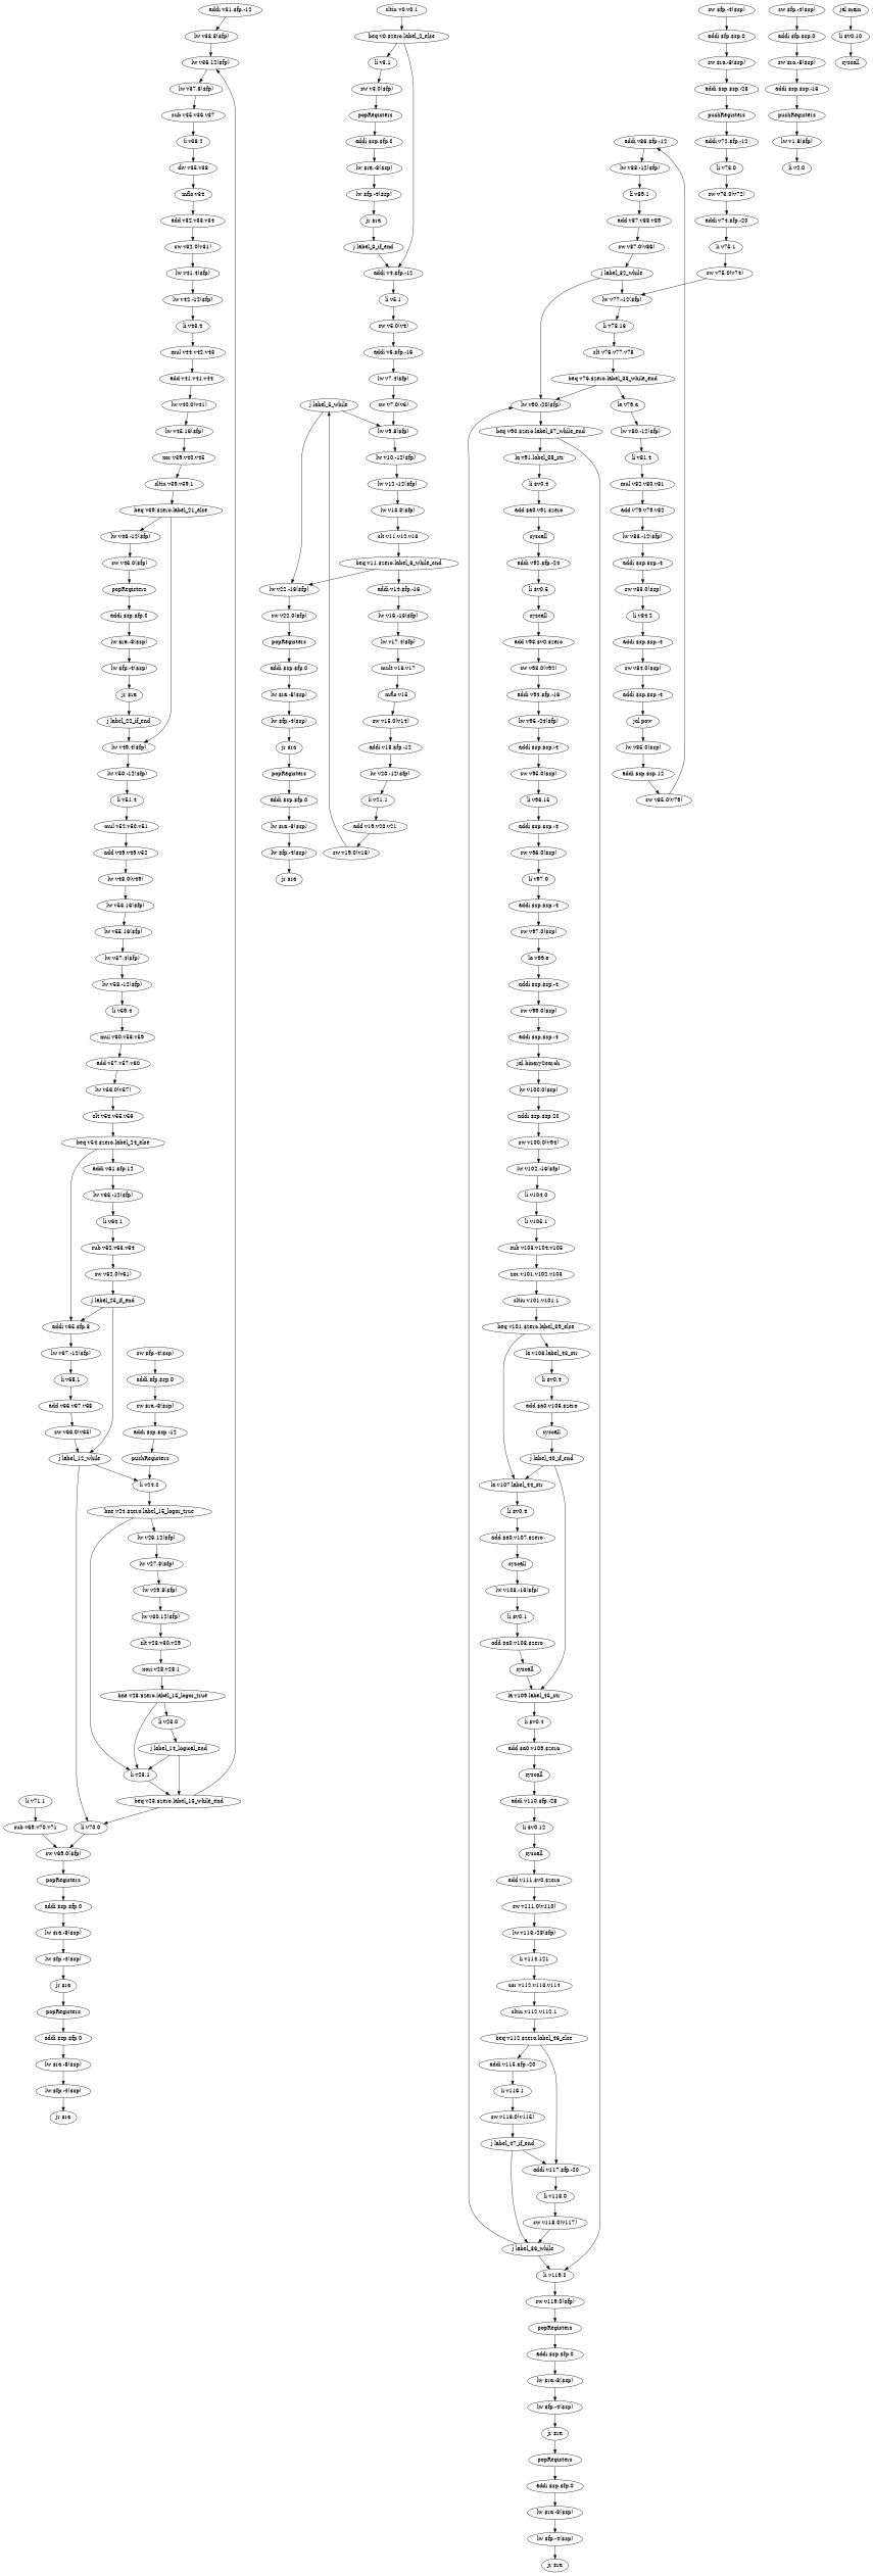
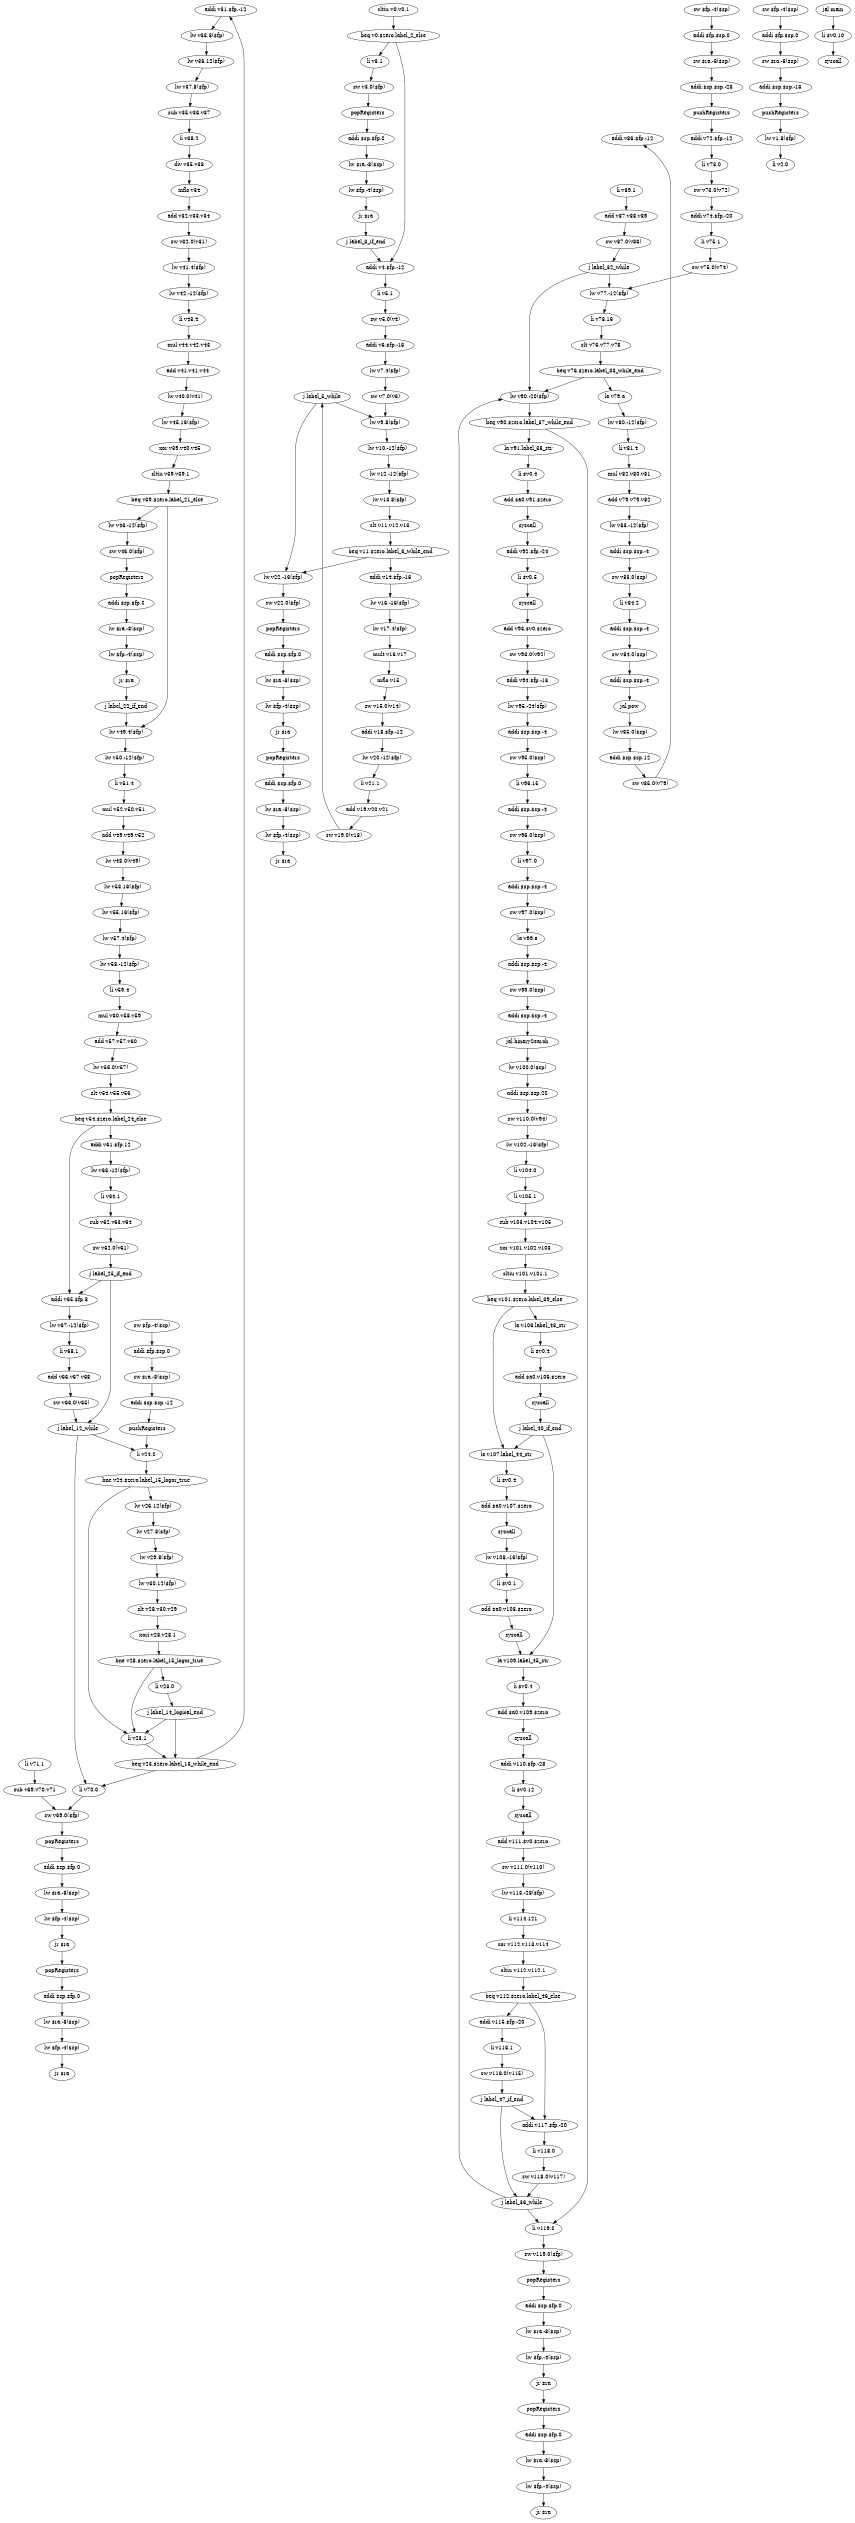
  digraph {
    n1 [label="addi v31,$fp,-12"]
    n2 [label="lw v33,8($fp)"]
    n3 [label="lw v36,12($fp)"]
    n4 [label="jr $ra"]
    n5 [label=popRegisters]
    n6 [label="addi $sp,$fp,0"]
    n7 [label="lw v22,-16($fp)"]
    n8 [label="sw v22,0($fp)"]
    n9 [label=popRegisters]
    n10 [label="addi v6,$fp,-16"]
    n11 [label="lw v7,4($fp)"]
    n12 [label="sw v7,0(v6)"]
    n13 [label="bne v28,$zero,label_15_logor_true"]
    n14 [label="li v23,1"]
    n15 [label="li v23,0"]
    n16 [label="beq v23,$zero,label_13_while_end"]
    n17 [label="j label_14_logical_end"]
    n18 [label="bne v24,$zero,label_15_logor_true"]
    n19 [label="lw v26,12($fp)"]
    n20 [label="lw v27,8($fp)"]
    n21 [label="add v57,v57,v60"]
    n22 [label="lw v56,0(v57)"]
    n23 [label="slt v54,v55,v56"]
    n24 [label="addi v86,$fp,-12"]
-   n25 [label="lw v88,-12($fp)"]
    n26 [label="li v89,1"]
    n27 [label="lw $fp,-4($sp)"]
    n28 [label="jr $ra"]
    n29 [label="add $a0,v107,$zero"]
    n30 [label=syscall]
    n31 [label="lw v108,-16($fp)"]
    n32 [label="sw v93,0(v92)"]
    n33 [label="addi v94,$fp,-16"]
    n34 [label="lw v95,-24($fp)"]
    n35 [label="lw v77,-12($fp)"]
    n36 [label="li v78,16"]
    n37 [label="slt v76,v77,v78"]
    n38 [label="sw v87,0(v86)"]
    n39 [label="j label_32_while"]
    n40 [label="lw v90,-20($fp)"]
    n41 [label="lw v42,-12($fp)"]
    n42 [label="li v43,4"]
    n43 [label="mul v44,v42,v43"]
    n44 [label=popRegisters]
    n45 [label="addi $sp,$fp,0"]
    n46 [label="lw $ra,-8($sp)"]
    n47 [label="beq v101,$zero,label_39_else"]
    n48 [label="la v107,label_44_str"]
    n49 [label="la v106,label_43_str"]
    n50 [label="li $v0,4"]
    n51 [label="li $v0,4"]
    n52 [label="jr $ra"]
    n53 [label="j label_22_if_end"]
    n54 [label="lw v49,4($fp)"]
    n55 [label="add $a0,v108,$zero"]
    n56 [label=syscall]
    n57 [label="la v109,label_45_str"]
    n58 [label="li v71,1"]
    n59 [label="sub v69,v70,v71"]
    n60 [label="sw v69,0($fp)"]
    n61 [label="add $a0,v106,$zero"]
    n62 [label=syscall]
    n63 [label="add v93,$v0,$zero"]
    n64 [label="lw $fp,-4($sp)"]
    n65 [label="jr $ra"]
    n66 [label="j label_3_if_end"]
    n67 [label="lw v29,8($fp)"]
    n68 [label="lw v30,12($fp)"]
    n69 [label="sw $fp,-4($sp)"]
    n70 [label="addi $fp,$sp,0"]
    n71 [label="sw $ra,-8($sp)"]
    n72 [label="lw v57,4($fp)"]
    n73 [label="lw v58,-12($fp)"]
    n74 [label="li v59,4"]
    n75 [label="lw v50,-12($fp)"]
    n76 [label="li v51,4"]
    n77 [label="addi $sp,$sp,-4"]
    n78 [label="jal pow"]
    n79 [label="lw v85,0($sp)"]
    n80 [label="j label_40_if_end"]
    n81 [label="lw $fp,-4($sp)"]
    n82 [label="jr $ra"]
    n83 [label="li v97,0"]
    n84 [label="addi $sp,$sp,-4"]
    n85 [label="sw v97,0($sp)"]
    n86 [label="la v99,a"]
    n87 [label="addi $sp,$sp,-4"]
    n88 [label="sw v99,0($sp)"]
    n89 [label="lw v40,0(v41)"]
    n90 [label="lw v45,16($fp)"]
    n91 [label="xor v39,v40,v45"]
    n92 [label=popRegisters]
    n93 [label="addi $sp,$fp,0"]
    n94 [label="lw $ra,-8($sp)"]
    n95 [label="li v68,1"]
    n96 [label="add v66,v67,v68"]
    n97 [label="sw v66,0(v65)"]
    n98 [label="sw v73,0(v72)"]
    n99 [label="addi v74,$fp,-20"]
    n100 [label="li v75,1"]
    n101 [label="lw v80,-12($fp)"]
    n102 [label="li v81,4"]
    n103 [label="mul v82,v80,v81"]
    n104 [label="sw v116,0(v115)"]
    n105 [label="j label_47_if_end"]
    n106 [label="j label_36_while"]
    n107 [label="addi v117,$fp,-20"]
    n108 [label="lw v20,-12($fp)"]
    n109 [label="li v21,1"]
    n110 [label="add v19,v20,v21"]
    n111 [label="lw $fp,-4($sp)"]
    n112 [label="sw $fp,-4($sp)"]
    n113 [label="addi $fp,$sp,0"]
    n114 [label="sw $ra,-8($sp)"]
    n115 [label=pushRegisters]
    n116 [label="lw v1,8($fp)"]
    n117 [label="li v2,0"]
    n118 [label="add v79,v79,v82"]
    n119 [label="lw v83,-12($fp)"]
    n120 [label="addi $sp,$sp,-4"]
    n121 [label="sltiu v112,v112,1"]
    n122 [label="beq v112,$zero,label_46_else"]
    n123 [label="addi v115,$fp,-20"]
    n124 [label="lw $fp,-4($sp)"]
    n125 [label="sw v19,0(v18)"]
    n126 [label="j label_5_while"]
    n127 [label="lw v9,8($fp)"]
    n128 [label="add v41,v41,v44"]
    n129 [label="addi v61,$fp,12"]
    n130 [label="lw v63,-12($fp)"]
    n131 [label="li v64,1"]
    n132 [label="add v87,v88,v89"]
    n133 [label="addi $sp,$sp,12"]
    n134 [label="sw v85,0(v79)"]
    n135 [label="sw $ra,-8($sp)"]
    n136 [label="addi $sp,$sp,-16"]
    n137 [label="lw v67,-12($fp)"]
    n138 [label="jr $ra"]
    n139 [label=popRegisters]
    n140 [label="addi $sp,$fp,0"]
    n141 [label="lw $fp,-4($sp)"]
    n142 [label="beq v76,$zero,label_33_while_end"]
    n143 [label="addi $sp,$sp,-4"]
    n144 [label="jal binarySearch"]
    n145 [label="li v70,0"]
    n146 [label="lw v53,16($fp)"]
    n147 [label="lw v55,16($fp)"]
    n148 [label="jr $ra"]
    n149 [label="beq v11,$zero,label_6_while_end"]
    n150 [label="addi v14,$fp,-16"]
    n151 [label="lw v16,-16($fp)"]
    n152 [label="addi $sp,$sp,-28"]
    n153 [label=pushRegisters]
    n154 [label="beq v90,$zero,label_37_while_end"]
    n155 [label="la v91,label_38_str"]
    n156 [label="li v119,0"]
    n157 [label="j label_12_while"]
    n158 [label="li v24,0"]
    n159 [label="lw $ra,-8($sp)"]
    n160 [label="lw $fp,-4($sp)"]
    n161 [label="addi $sp,$sp,-4"]
    n162 [label="sw v95,0($sp)"]
    n163 [label="lw $ra,-8($sp)"]
    n164 [label="sltiu v39,v39,1"]
    n165 [label="beq v39,$zero,label_21_else"]
    n166 [label="slt v28,v30,v29"]
    n167 [label="li $v0,4"]
    n168 [label="add $a0,v109,$zero"]
    n169 [label=popRegisters]
    n170 [label="addi $sp,$fp,0"]
    n171 [label=syscall]
    n172 [label="beq v54,$zero,label_24_else"]
    n173 [label="addi v65,$fp,8"]
    n174 [label="lw v41,4($fp)"]
    n175 [label="lw v12,-12($fp)"]
    n176 [label="lw v13,8($fp)"]
    n177 [label="slt v11,v12,v13"]
    n178 [label="li $v0,12"]
    n179 [label=syscall]
    n180 [label="add v111,$v0,$zero"]
    n181 [label="lw v10,-12($fp)"]
    n182 [label="addi $sp,$fp,0"]
    n183 [label="lw $ra,-8($sp)"]
    n184 [label="xori v28,v28,1"]
    n185 [label=syscall]
    n186 [label="addi v92,$fp,-24"]
    n187 [label="li $v0,5"]
    n188 [label="sw v75,0(v74)"]
    n189 [label="lw $fp,-4($sp)"]
    n190 [label="jr $ra"]
    n191 [label="sub v62,v63,v64"]
    n192 [label="lw $ra,-8($sp)"]
    n193 [label="sw v84,0($sp)"]
    n194 [label="addi $sp,$sp,-4"]
    n195 [label="sw v96,0($sp)"]
    n196 [label="li v3,1"]
    n197 [label="sw v3,0($fp)"]
    n198 [label="lw v17,4($fp)"]
    n199 [label="mult v16,v17"]
    n200 [label="mul v52,v50,v51"]
    n201 [label="add v49,v49,v52"]
    n202 [label="lw v48,0(v49)"]
    n203 [label="mul v60,v58,v59"]
    n204 [label="sw v5,0(v4)"]
    n205 [label="sltiu v0,v0,1"]
    n206 [label="beq v0,$zero,label_2_else"]
    n207 [label="addi v4,$fp,-12"]
    n208 [label="sw v111,0(v110)"]
    n209 [label="lw v113,-28($fp)"]
    n210 [label="li v114,121"]
    n211 [label=syscall]
    n212 [label="addi v110,$fp,-28"]
    n213 [label="li v96,15"]
    n214 [label="li $v0,10"]
    n215 [label=syscall]
    n216 [label="mflo v34"]
    n217 [label="add v32,v33,v34"]
    n218 [label="sw v32,0(v31)"]
    n219 [label="li v5,1"]
    n220 [label="sub v103,v104,v105"]
    n221 [label="xor v101,v102,v103"]
    n222 [label="sltiu v101,v101,1"]
    n223 [label="li v118,0"]
    n224 [label="la v79,a"]
    n225 [label="li v116,1"]
    n226 [label="lw v46,-12($fp)"]
    n227 [label="sw v46,0($fp)"]
    n228 [label="jal main"]
    n229 [label="sub v35,v36,v37"]
    n230 [label="li v38,2"]
    n231 [label="div v35,v38"]
    n232 [label="sw v119,0($fp)"]
    n233 [label=popRegisters]
    n234 [label="addi $sp,$fp,0"]
    n235 [label="mflo v15"]
    n236 [label="sw v15,0(v14)"]
    n237 [label="lw v102,-16($fp)"]
    n238 [label="li v104,0"]
    n239 [label="li v105,1"]
    n240 [label="li $v0,1"]
    n241 [label="lw $ra,-8($sp)"]
    n242 [label="addi $sp,$sp,-12"]
    n243 [label="li v84,2"]
    n244 [label="addi $sp,$sp,-4"]
    n245 [label=pushRegisters]
    n246 [label="add $a0,v91,$zero"]
    n247 [label="lw v100,0($sp)"]
    n248 [label="addi $sp,$sp,20"]
-   n249 [label="sw v100,0(v94)"]
+   n249 [label="sw v110,0(v94)"]
    n250 [label=popRegisters]
    n251 [label="addi $sp,$fp,0"]
    n252 [label="li $v0,4"]
    n253 [label="xor v112,v113,v114"]
    n254 [label="lw v37,8($fp)"]
    n255 [label="addi v72,$fp,-12"]
    n256 [label="addi v18,$fp,-12"]
    n257 [label="lw $ra,-8($sp)"]
    n258 [label="sw v118,0(v117)"]
    n259 [label="addi $fp,$sp,0"]
    n260 [label="sw v62,0(v61)"]
    n261 [label="sw v83,0($sp)"]
    n262 [label="sw $fp,-4($sp)"]
    n263 [label="li v73,0"]
    n264 [label="j label_25_if_end"]
    n1 -> n2
    n2 -> n3
    n3 -> n254
    n4 -> n5
    n5 -> n6
    n6 -> n241
    n7 -> n8
    n8 -> n9
    n9 -> n182
    n10 -> n11
    n11 -> n12
    n12 -> n127
    n13 -> n14
    n13 -> n15
    n14 -> n16
    n15 -> n17
-   n16 -> n3
+   n16 -> n1
    n16 -> n145
    n17 -> n14
    n17 -> n16
    n18 -> n14
    n18 -> n19
    n19 -> n20
    n20 -> n67
    n21 -> n22
    n22 -> n23
    n23 -> n172
-   n24 -> n25
-   n25 -> n26
    n26 -> n132
    n27 -> n28
    n29 -> n30
    n30 -> n31
    n31 -> n240
    n32 -> n33
    n33 -> n34
    n34 -> n161
    n35 -> n36
    n36 -> n37
    n37 -> n142
    n38 -> n39
    n39 -> n35
    n39 -> n40
    n40 -> n154
    n41 -> n42
    n42 -> n43
    n43 -> n128
    n44 -> n45
    n45 -> n46
    n46 -> n64
    n47 -> n48
    n47 -> n49
    n48 -> n50
    n49 -> n51
    n50 -> n29
    n51 -> n61
    n52 -> n53
    n53 -> n54
    n54 -> n75
    n55 -> n56
    n56 -> n57
    n57 -> n167
    n58 -> n59
    n59 -> n60
    n60 -> n92
    n61 -> n62
    n62 -> n80
    n63 -> n32
    n64 -> n65
    n65 -> n66
    n66 -> n207
    n67 -> n68
    n68 -> n166
    n69 -> n70
    n70 -> n71
    n71 -> n152
    n72 -> n73
    n73 -> n74
    n74 -> n203
    n75 -> n76
    n76 -> n200
    n77 -> n78
    n78 -> n79
    n79 -> n133
    n80 -> n48
    n80 -> n57
    n81 -> n82
    n83 -> n84
    n84 -> n85
    n85 -> n86
    n86 -> n87
    n87 -> n88
    n88 -> n143
    n89 -> n90
    n90 -> n91
    n91 -> n164
    n92 -> n93
    n93 -> n94
    n94 -> n124
    n95 -> n96
    n96 -> n97
    n97 -> n157
    n98 -> n99
    n99 -> n100
    n100 -> n188
    n101 -> n102
    n102 -> n103
    n103 -> n118
    n104 -> n105
    n105 -> n106
    n105 -> n107
    n106 -> n40
    n106 -> n156
    n107 -> n223
    n108 -> n109
    n109 -> n110
    n110 -> n125
    n111 -> n52
    n112 -> n113
    n113 -> n114
    n114 -> n242
    n115 -> n116
    n116 -> n117
    n118 -> n119
    n119 -> n120
    n120 -> n261
    n121 -> n122
    n122 -> n107
    n122 -> n123
    n123 -> n225
    n124 -> n190
    n125 -> n126
    n126 -> n7
    n126 -> n127
    n127 -> n181
    n128 -> n89
    n129 -> n130
    n130 -> n131
    n131 -> n191
    n132 -> n38
    n133 -> n134
    n134 -> n24
    n135 -> n136
    n136 -> n115
    n137 -> n95
    n138 -> n139
    n139 -> n140
    n140 -> n159
    n141 -> n4
    n142 -> n40
    n142 -> n224
    n143 -> n144
    n144 -> n247
    n145 -> n60
    n146 -> n147
    n147 -> n72
    n149 -> n7
    n149 -> n150
    n150 -> n151
    n151 -> n198
    n152 -> n153
    n153 -> n255
    n154 -> n155
    n154 -> n156
    n155 -> n252
    n156 -> n232
    n157 -> n145
    n157 -> n158
    n158 -> n18
    n159 -> n160
    n160 -> n148
    n161 -> n162
    n162 -> n213
    n163 -> n27
    n164 -> n165
    n165 -> n54
    n165 -> n226
    n166 -> n184
    n167 -> n168
    n168 -> n211
    n169 -> n170
    n170 -> n163
    n171 -> n63
    n172 -> n129
    n172 -> n173
    n173 -> n137
    n174 -> n41
    n175 -> n176
    n176 -> n177
    n177 -> n149
    n178 -> n179
    n179 -> n180
    n180 -> n208
    n181 -> n175
    n182 -> n183
    n183 -> n141
    n184 -> n13
    n185 -> n186
    n186 -> n187
    n187 -> n171
    n188 -> n35
    n189 -> n138
    n190 -> n169
    n191 -> n260
    n192 -> n189
    n193 -> n77
    n194 -> n195
    n195 -> n83
    n196 -> n197
    n197 -> n44
    n198 -> n199
    n199 -> n235
    n200 -> n201
    n201 -> n202
    n202 -> n146
    n203 -> n21
    n204 -> n10
    n205 -> n206
    n206 -> n196
    n206 -> n207
    n207 -> n219
    n208 -> n209
    n209 -> n210
    n210 -> n253
    n211 -> n212
    n212 -> n178
    n213 -> n194
    n214 -> n215
    n216 -> n217
    n217 -> n218
    n218 -> n174
    n219 -> n204
    n220 -> n221
    n221 -> n222
    n222 -> n47
    n223 -> n258
    n224 -> n101
    n225 -> n104
    n226 -> n227
    n227 -> n250
    n228 -> n214
    n229 -> n230
    n230 -> n231
    n231 -> n216
    n232 -> n233
    n233 -> n234
    n234 -> n192
    n235 -> n236
    n236 -> n256
    n237 -> n238
    n238 -> n239
    n239 -> n220
    n240 -> n55
    n241 -> n81
    n242 -> n245
    n243 -> n244
    n244 -> n193
    n245 -> n158
    n246 -> n185
    n247 -> n248
    n248 -> n249
    n249 -> n237
    n250 -> n251
    n251 -> n257
    n252 -> n246
    n253 -> n121
    n254 -> n229
    n255 -> n263
    n256 -> n108
    n257 -> n111
    n258 -> n106
    n259 -> n135
    n260 -> n264
    n261 -> n243
    n262 -> n259
    n263 -> n98
    n264 -> n157
    n264 -> n173
  }
